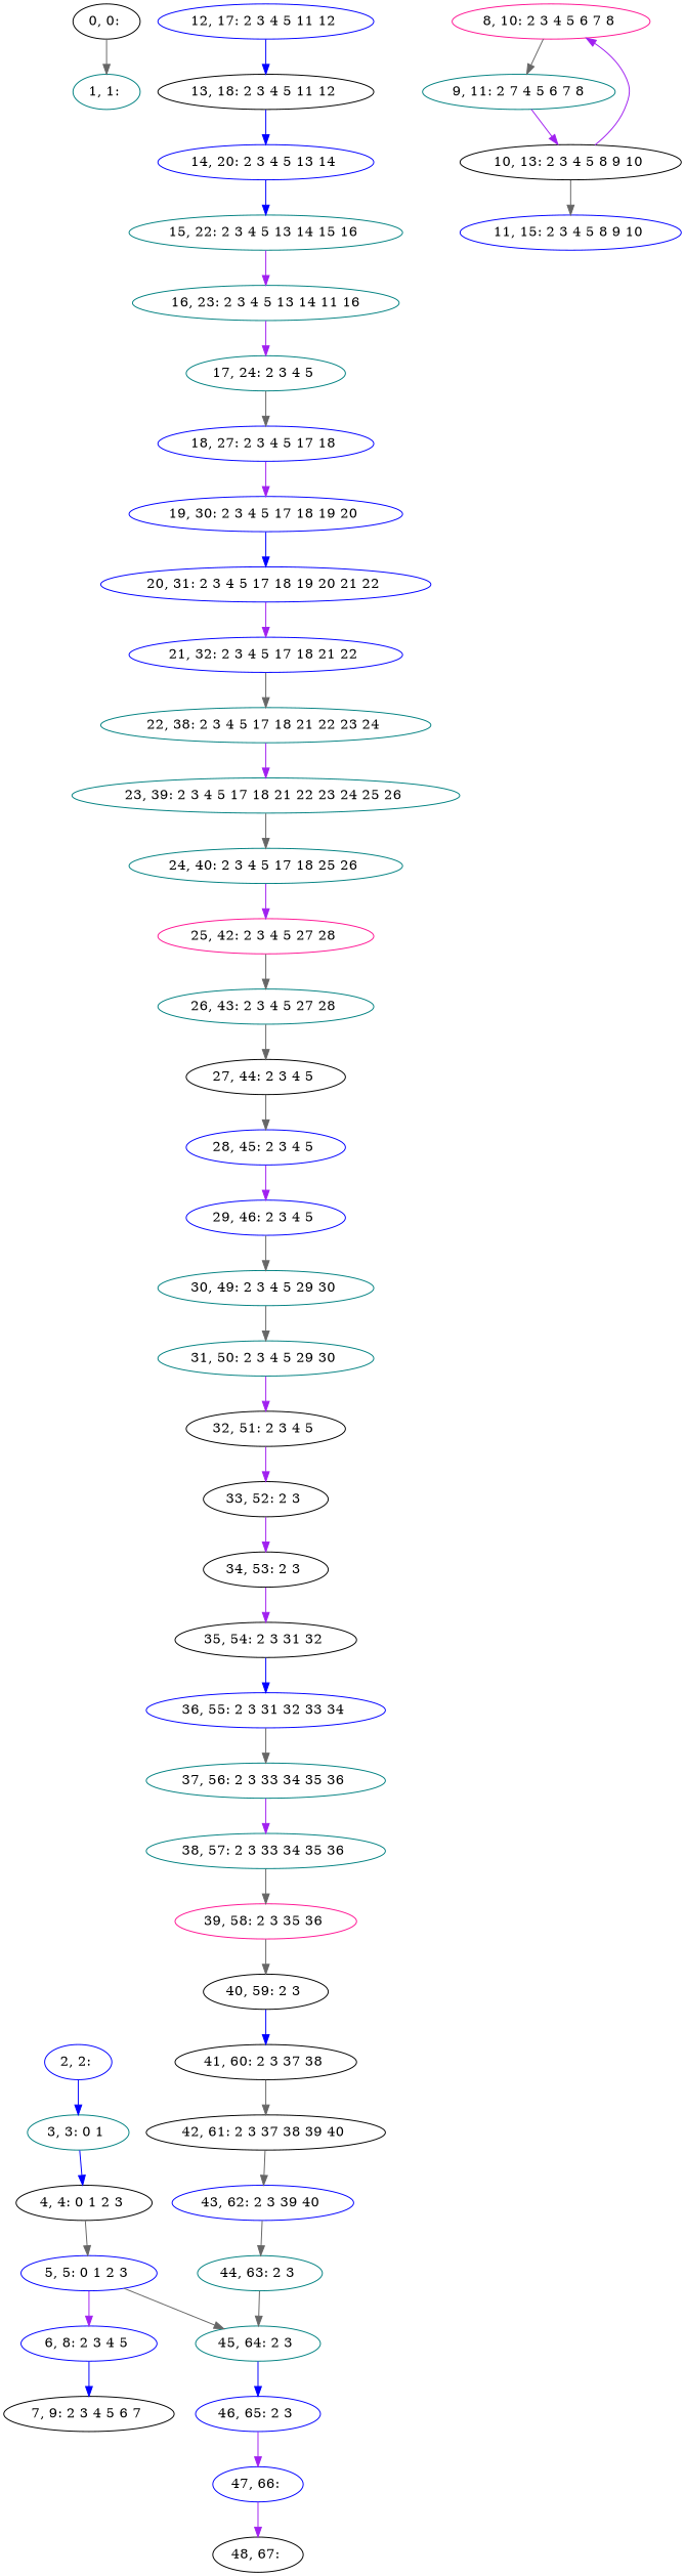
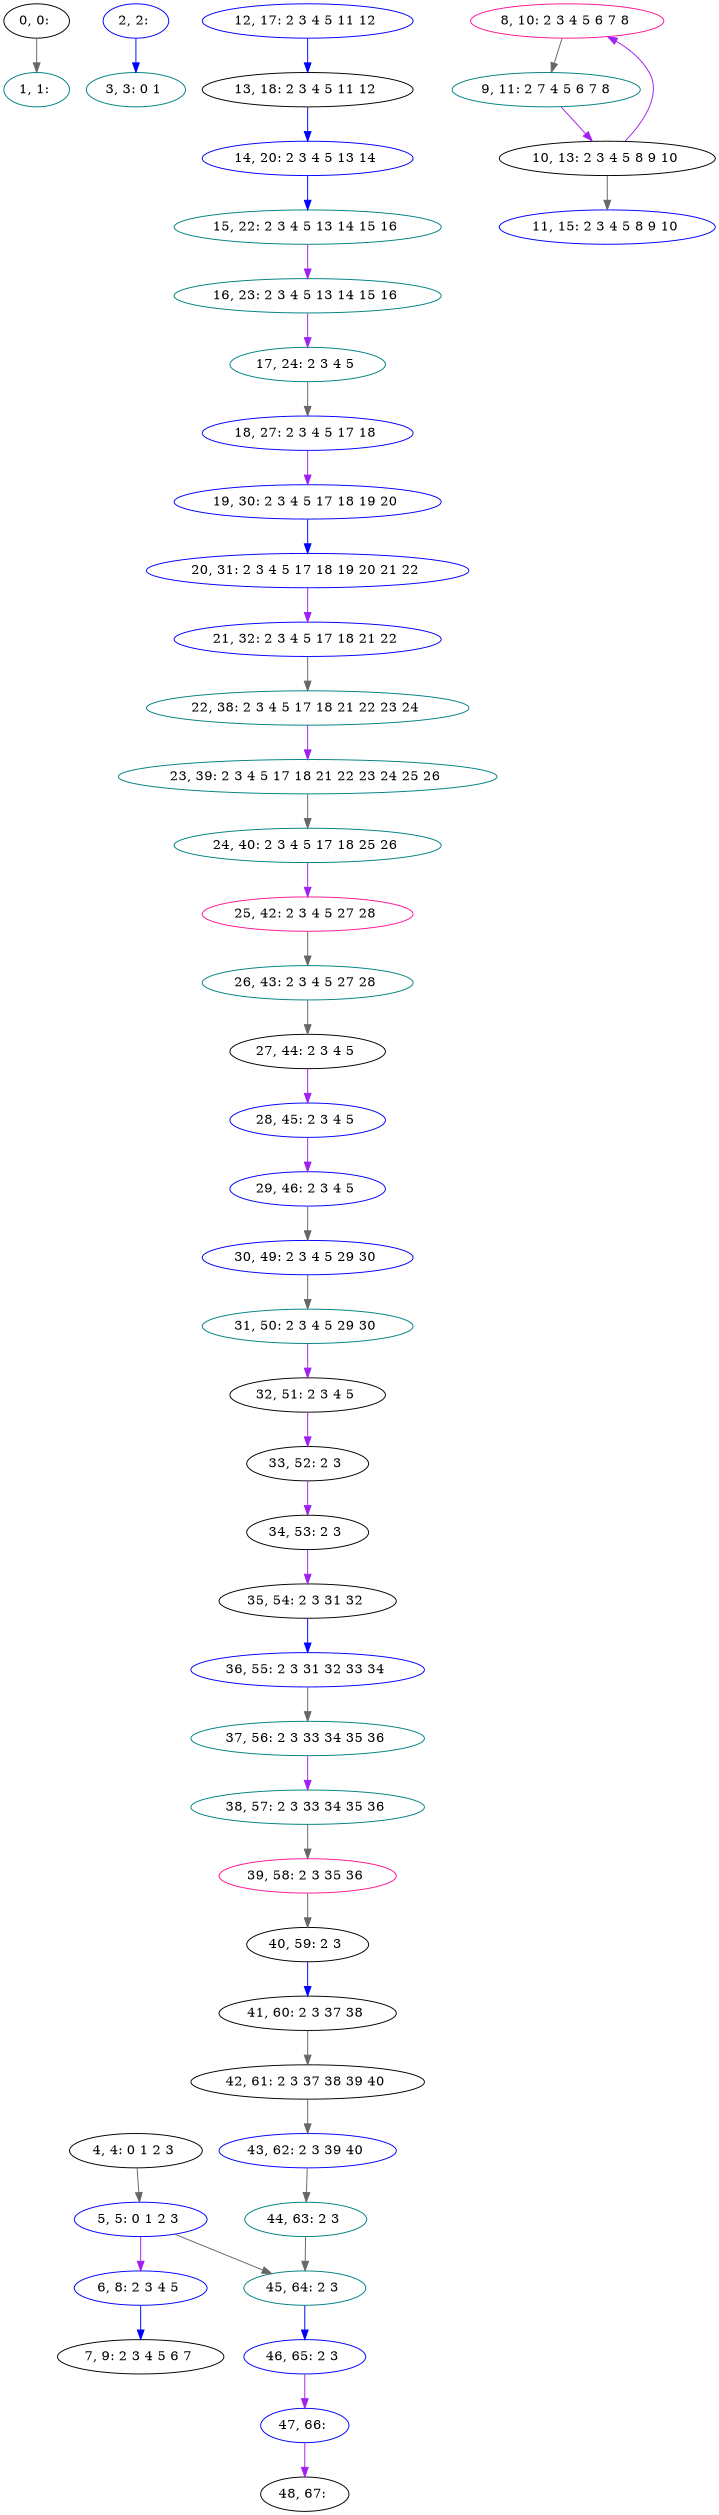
  digraph {
    node [color=teal]
    edge [color=gray40]
    n1 [color=black label="0, 0: "]
    n2 [label="1, 1: "]
    n3 [color=blue label="2, 2: "]
    n4 [label="3, 3: 0 1 "]
    n5 [color=black label="4, 4: 0 1 2 3 "]
    n6 [color=blue label="5, 5: 0 1 2 3 "]
    n7 [color=blue label="6, 8: 2 3 4 5 "]
    n8 [label="45, 64: 2 3 "]
    n9 [color=black label="7, 9: 2 3 4 5 6 7 "]
    n10 [color=blue label="46, 65: 2 3 "]
    n11 [color=deeppink label="8, 10: 2 3 4 5 6 7 8 "]
    n12 [label="9, 11: 2 7 4 5 6 7 8"]
    n13 [color=black label="10, 13: 2 3 4 5 8 9 10 "]
    n14 [color=blue label="11, 15: 2 3 4 5 8 9 10 "]
    n15 [color=blue label="12, 17: 2 3 4 5 11 12 "]
    n16 [color=black label="13, 18: 2 3 4 5 11 12 "]
    n17 [color=blue label="14, 20: 2 3 4 5 13 14 "]
    n18 [label="15, 22: 2 3 4 5 13 14 15 16 "]
-   n19 [label="16, 23: 2 3 4 5 13 14 11 16"]
+   n19 [label="16, 23: 2 3 4 5 13 14 15 16 "]
    n20 [label="17, 24: 2 3 4 5 "]
    n21 [color=blue label="18, 27: 2 3 4 5 17 18 "]
    n22 [color=blue label="19, 30: 2 3 4 5 17 18 19 20 "]
    n23 [color=blue label="20, 31: 2 3 4 5 17 18 19 20 21 22 "]
    n24 [color=blue label="21, 32: 2 3 4 5 17 18 21 22 "]
    n25 [label="22, 38: 2 3 4 5 17 18 21 22 23 24 "]
    n26 [label="23, 39: 2 3 4 5 17 18 21 22 23 24 25 26 "]
    n27 [label="24, 40: 2 3 4 5 17 18 25 26 "]
    n28 [color=deeppink label="25, 42: 2 3 4 5 27 28 "]
    n29 [label="26, 43: 2 3 4 5 27 28 "]
    n30 [color=black label="27, 44: 2 3 4 5 "]
    n31 [color=blue label="28, 45: 2 3 4 5 "]
    n32 [color=blue label="29, 46: 2 3 4 5 "]
-   n33 [label="30, 49: 2 3 4 5 29 30 "]
+   n33 [color=blue label="30, 49: 2 3 4 5 29 30 "]
    n34 [label="31, 50: 2 3 4 5 29 30 "]
    n35 [color=black label="32, 51: 2 3 4 5 "]
    n36 [color=black label="33, 52: 2 3 "]
    n37 [color=black label="34, 53: 2 3 "]
    n38 [color=black label="35, 54: 2 3 31 32 "]
    n39 [color=blue label="36, 55: 2 3 31 32 33 34 "]
    n40 [label="37, 56: 2 3 33 34 35 36 "]
    n41 [label="38, 57: 2 3 33 34 35 36 "]
    n42 [color=deeppink label="39, 58: 2 3 35 36 "]
    n43 [color=black label="40, 59: 2 3 "]
    n44 [color=black label="41, 60: 2 3 37 38 "]
    n45 [color=black label="42, 61: 2 3 37 38 39 40 "]
    n46 [color=blue label="43, 62: 2 3 39 40 "]
    n47 [label="44, 63: 2 3 "]
    n48 [color=blue label="47, 66: "]
    n49 [color=black label="48, 67: "]
    n1 -> n2
    n3 -> n4 [color=blue]
-   n4 -> n5 [color=blue]
    n5 -> n6
    n6 -> n7 [color=purple]
    n6 -> n8
    n7 -> n9 [color=blue]
    n8 -> n10 [color=blue]
    n10 -> n48 [color=purple]
    n11 -> n12
    n12 -> n13 [color=purple]
    n13 -> n11 [color=purple]
    n13 -> n14
    n15 -> n16 [color=blue]
    n16 -> n17 [color=blue]
    n17 -> n18 [color=blue]
    n18 -> n19 [color=purple]
    n19 -> n20 [color=purple]
    n20 -> n21
    n21 -> n22 [color=purple]
    n22 -> n23 [color=blue]
    n23 -> n24 [color=purple]
    n24 -> n25
    n25 -> n26 [color=purple]
    n26 -> n27
    n27 -> n28 [color=purple]
    n28 -> n29
    n29 -> n30
-   n30 -> n31
+   n30 -> n31 [color=purple]
    n31 -> n32 [color=purple]
    n32 -> n33
    n33 -> n34
    n34 -> n35 [color=purple]
    n35 -> n36 [color=purple]
    n36 -> n37 [color=purple]
    n37 -> n38 [color=purple]
    n38 -> n39 [color=blue]
    n39 -> n40
    n40 -> n41 [color=purple]
    n41 -> n42
    n42 -> n43
    n43 -> n44 [color=blue]
    n44 -> n45
    n45 -> n46
    n46 -> n47
    n47 -> n8
    n48 -> n49 [color=purple]
  }
